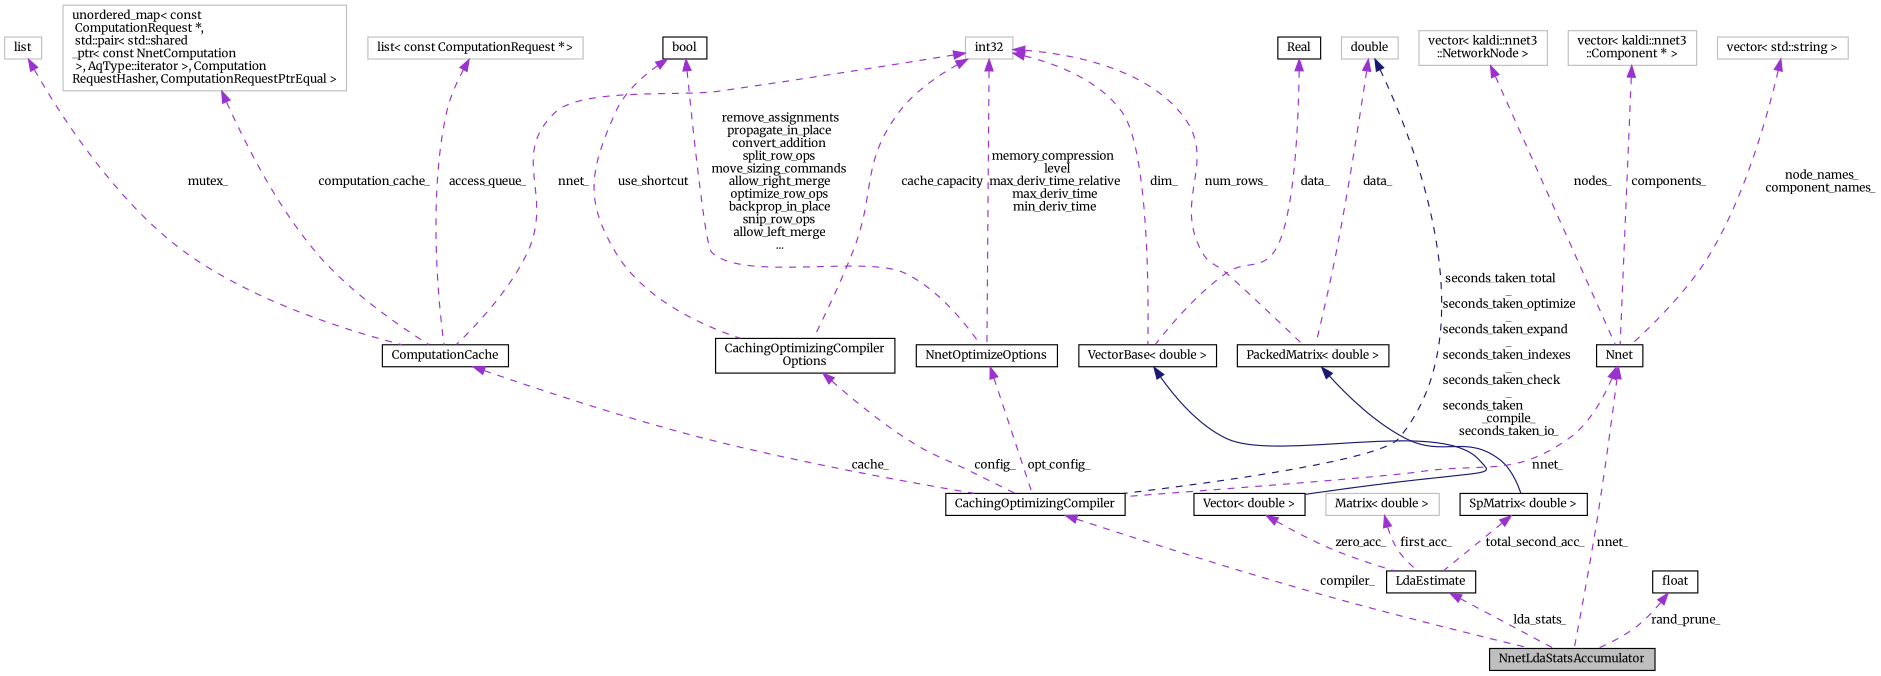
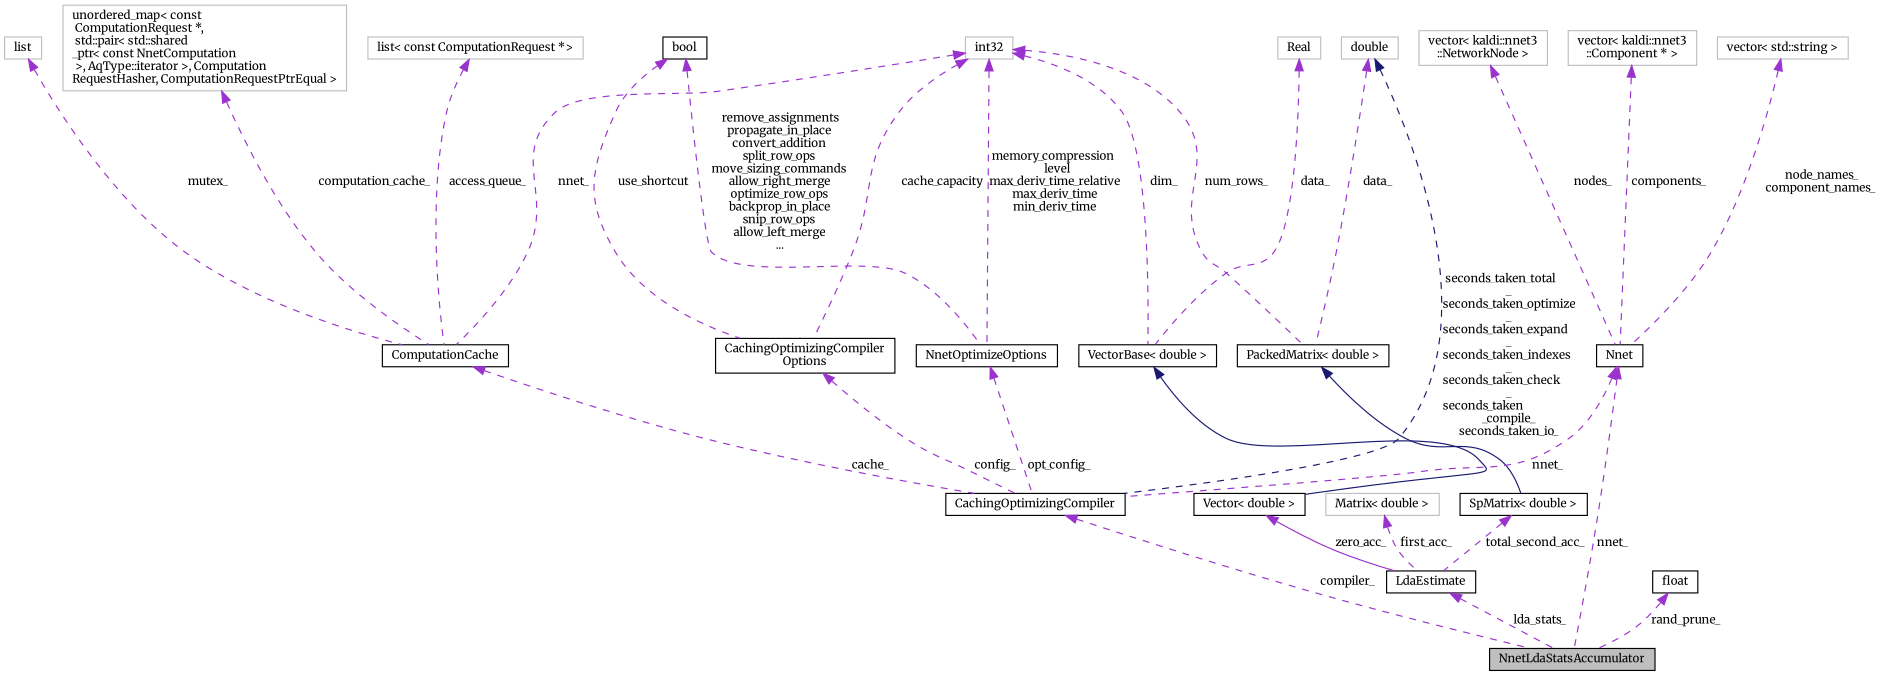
  digraph {
    fontname=Merriweather
    rankdir=TB
    node [color=black fillcolor=white fontname=Merriweather fontsize=10 shape=record style=filled]
    edge [color=darkorchid3 dir=back fontname=Merriweather fontsize=10 labelfontname=Helvetica labelfontsize=10 style=dashed]
    n1 [fillcolor=grey75 fontcolor=black height=0.2 label=NnetLdaStatsAccumulator width=0.4]
    n2 [height=0.2 label=CachingOptimizingCompiler width=0.4]
    n3 [color=grey75 height=0.2 label=double width=0.4]
    n4 [height=0.2 label="PackedMatrix\< double \>" width=0.4]
    n5 [height=0.2 label="SpMatrix\< double \>" width=0.4]
    n6 [height=0.2 label=ComputationCache width=0.4]
    n7 [color=grey75 height=0.2 label=list width=0.4]
    n8 [color=grey75 height=0.2 label="unordered_map\< const\l ComputationRequest *,\l std::pair\< std::shared\l_ptr\< const NnetComputation\l \>, AqType::iterator \>, Computation\lRequestHasher, ComputationRequestPtrEqual \>" width=0.4]
    n9 [color=grey75 height=0.2 label="list\< const ComputationRequest *\>" width=0.4]
    n10 [color=grey75 height=0.2 label=int32 width=0.4]
    n11 [height=0.2 label="CachingOptimizingCompiler\lOptions" width=0.4]
    n12 [height=0.2 label=NnetOptimizeOptions width=0.4]
    n13 [height=0.2 label="VectorBase\< double \>" width=0.4]
    n14 [height=0.2 label="Vector\< double \>" width=0.4]
    n15 [height=0.2 label=bool width=0.4]
    n16 [height=0.2 label=Nnet width=0.4]
    n17 [color=grey75 height=0.2 label="vector\< std::string \>" width=0.4]
    n18 [color=grey75 height=0.2 label="vector\< kaldi::nnet3\l::NetworkNode \>" width=0.4]
    n19 [color=grey75 height=0.2 label="vector\< kaldi::nnet3\l::Component * \>" width=0.4]
    n20 [height=0.2 label=LdaEstimate width=0.4]
    n21 [color=grey75 height=0.2 label="Matrix\< double \>" width=0.4]
-   n22 [height=0.2 label=Real width=0.4]
+   n22 [color=grey75 height=0.2 label=Real width=0.4]
    n23 [height=0.2 label=float width=0.4]
    n2 -> n1 [label=" compiler_"]
    n3 -> n2 [color=midnightblue label=" seconds_taken_total\l_\nseconds_taken_optimize\l_\nseconds_taken_expand\l_\nseconds_taken_indexes\l_\nseconds_taken_check\l_\nseconds_taken\l_compile_\nseconds_taken_io_"]
    n3 -> n4 [label=" data_"]
    n4 -> n5 [color=midnightblue style=solid]
    n5 -> n20 [label=" total_second_acc_"]
    n6 -> n2 [label=" cache_"]
    n7 -> n6 [label=" mutex_"]
    n8 -> n6 [label=" computation_cache_"]
    n9 -> n6 [label=" access_queue_"]
    n10 -> n4 [label=" num_rows_"]
    n10 -> n6 [label=" nnet_"]
    n10 -> n11 [label=" cache_capacity"]
    n10 -> n12 [label=" memory_compression\l_level\nmax_deriv_time_relative\nmax_deriv_time\nmin_deriv_time"]
    n10 -> n13 [label=" dim_"]
    n11 -> n2 [label=" config_"]
    n12 -> n2 [label=" opt_config_"]
    n13 -> n14 [color=midnightblue style=solid]
-   n14 -> n20 [label=" zero_acc_"]
+   n14 -> n20 [label=" zero_acc_" style=solid]
    n15 -> n11 [label=" use_shortcut"]
    n15 -> n12 [label=" remove_assignments\npropagate_in_place\nconvert_addition\nsplit_row_ops\nmove_sizing_commands\nallow_right_merge\noptimize_row_ops\nbackprop_in_place\nsnip_row_ops\nallow_left_merge\n..."]
    n16 -> n1 [label=" nnet_"]
    n16 -> n2 [label=" nnet_"]
    n17 -> n16 [label=" node_names_\ncomponent_names_"]
    n18 -> n16 [label=" nodes_"]
    n19 -> n16 [label=" components_"]
    n20 -> n1 [label=" lda_stats_"]
    n21 -> n20 [label=" first_acc_"]
    n22 -> n13 [label=" data_"]
    n23 -> n1 [label=" rand_prune_"]
  }
